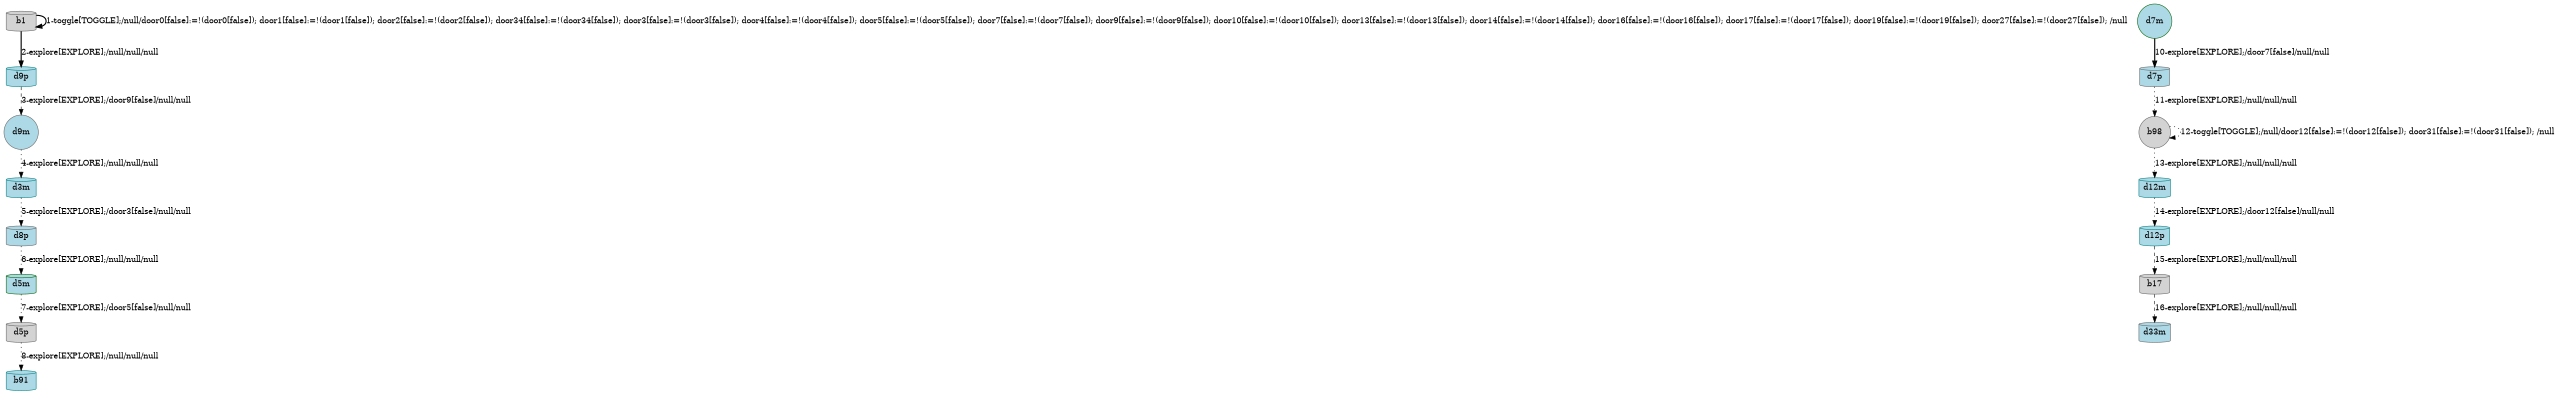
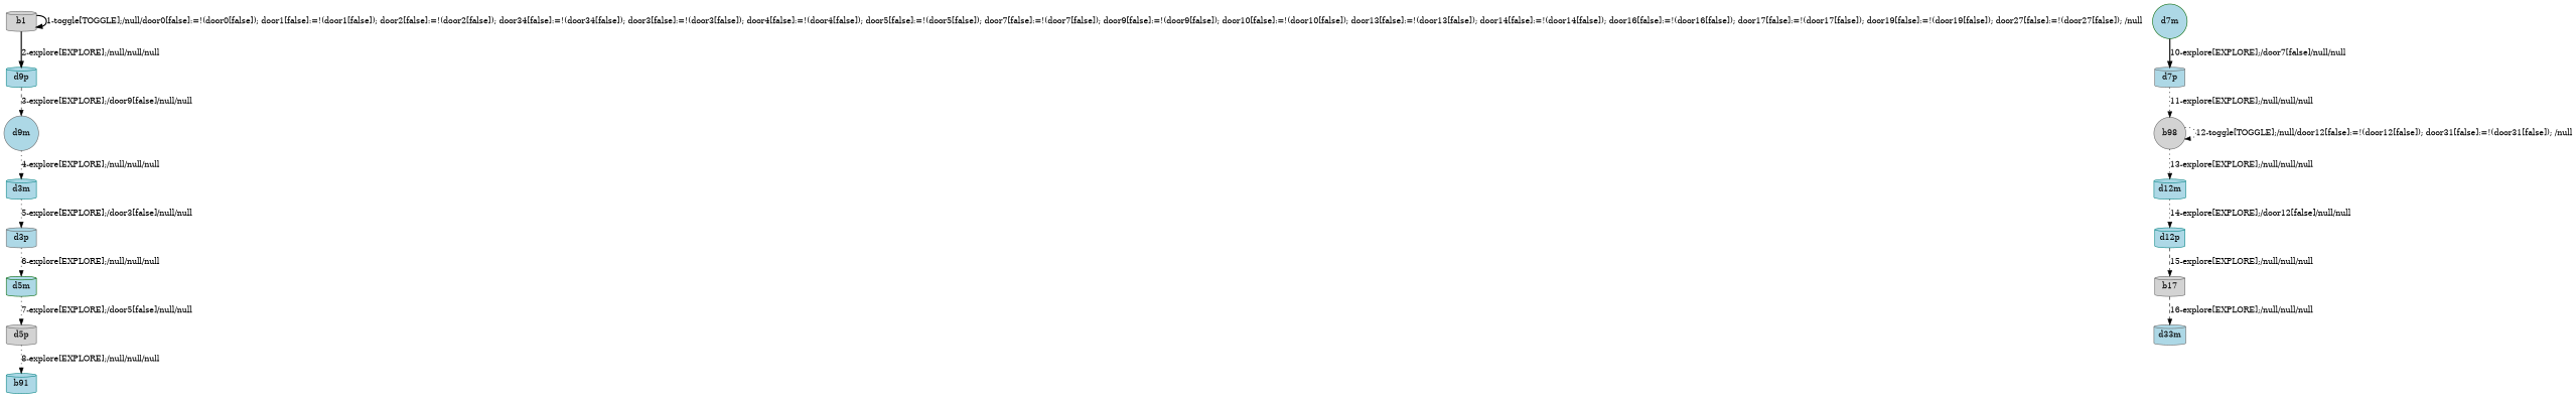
  digraph {
    node [color=gray40 fillcolor=lightblue shape=cylinder style=filled]
    edge [style=dotted]
    b1 [fillcolor=lightgrey]
    d9p [color=teal]
    d9m [shape=circle]
    d3m [color=teal]
-   d3p [label=d8p]
+   d3p
    d5m [color=darkgreen]
    d5p [fillcolor=lightgrey]
    b91 [color=teal]
    d7m [color=darkgreen shape=circle]
    d7p
    b98 [fillcolor=lightgrey shape=circle]
    d12m [color=teal]
    d12p [color=teal]
    b17 [fillcolor=lightgrey]
    d33m
    b1 -> b1 [label="1-toggle[TOGGLE];/null/door0[false]:=!(door0[false]); door1[false]:=!(door1[false]); door2[false]:=!(door2[false]); door34[false]:=!(door34[false]); door3[false]:=!(door3[false]); door4[false]:=!(door4[false]); door5[false]:=!(door5[false]); door7[false]:=!(door7[false]); door9[false]:=!(door9[false]); door10[false]:=!(door10[false]); door13[false]:=!(door13[false]); door14[false]:=!(door14[false]); door16[false]:=!(door16[false]); door17[false]:=!(door17[false]); door19[false]:=!(door19[false]); door27[false]:=!(door27[false]); /null" style=bold]
    b1 -> d9p [label="2-explore[EXPLORE];/null/null/null" style=bold]
    d9p -> d9m [label="3-explore[EXPLORE];/door9[false]/null/null" style=dashed]
    d9m -> d3m [label="4-explore[EXPLORE];/null/null/null"]
    d3m -> d3p [label="5-explore[EXPLORE];/door3[false]/null/null"]
    d3p -> d5m [label="6-explore[EXPLORE];/null/null/null"]
    d5m -> d5p [label="7-explore[EXPLORE];/door5[false]/null/null"]
    d5p -> b91 [label="8-explore[EXPLORE];/null/null/null"]
    d7m -> d7p [label="10-explore[EXPLORE];/door7[false]/null/null" style=bold]
    d7p -> b98 [label="11-explore[EXPLORE];/null/null/null"]
    b98 -> b98 [label="12-toggle[TOGGLE];/null/door12[false]:=!(door12[false]); door31[false]:=!(door31[false]); /null"]
    b98 -> d12m [label="13-explore[EXPLORE];/null/null/null"]
    d12m -> d12p [label="14-explore[EXPLORE];/door12[false]/null/null"]
    d12p -> b17 [label="15-explore[EXPLORE];/null/null/null" style=dashed]
    b17 -> d33m [label="16-explore[EXPLORE];/null/null/null" style=dashed]
  }
